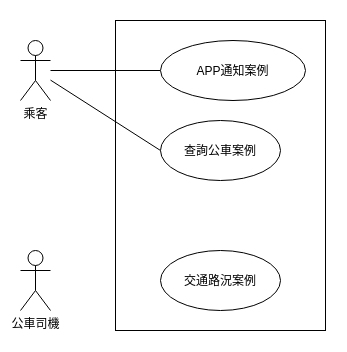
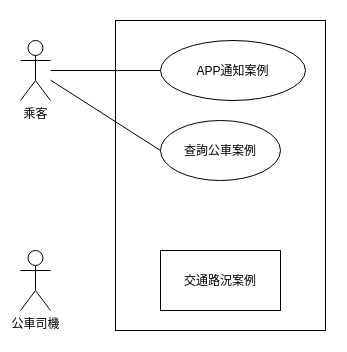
  <mxCell id="0" />
  <mxCell id="1" parent="0" />
  <mxCell id="2" value="" style="rounded=0;whiteSpace=wrap;html=1;" parent="1" vertex="1"><mxGeometry x="115" y="20" width="210" height="310" as="geometry" /></mxCell>
  <mxCell id="3" style="edgeStyle=none;html=1;entryX=0;entryY=0.5;entryDx=0;entryDy=0;endArrow=none;endFill=0;" parent="1" source="5" target="7" edge="1"><mxGeometry relative="1" as="geometry" /></mxCell>
  <mxCell id="4" style="edgeStyle=none;html=1;entryX=0;entryY=0.5;entryDx=0;entryDy=0;endArrow=none;endFill=0;" parent="1" source="5" target="8" edge="1"><mxGeometry relative="1" as="geometry" /></mxCell>
  <mxCell id="5" value="乘客" style="shape=umlActor;verticalLabelPosition=bottom;verticalAlign=top;html=1;" parent="1" vertex="1"><mxGeometry x="20" y="40" width="30" height="60" as="geometry" /></mxCell>
  <mxCell id="6" value="公車司機" style="shape=umlActor;verticalLabelPosition=bottom;verticalAlign=top;html=1;" parent="1" vertex="1"><mxGeometry x="20" y="250" width="30" height="60" as="geometry" /></mxCell>
  <mxCell id="7" value="APP通知案例" style="ellipse;" parent="1" vertex="1"><mxGeometry x="160" y="40" width="145" height="60" as="geometry" /></mxCell>
  <mxCell id="8" value="查詢公車案例" style="ellipse;" parent="1" vertex="1"><mxGeometry x="160" y="120" width="120" height="60" as="geometry" /></mxCell>
- <mxCell id="9" value="交通路況案例" style="ellipse;" parent="1" vertex="1"><mxGeometry x="160" y="250" width="120" height="60" as="geometry" /></mxCell>
+ <mxCell id="9" value="交通路況案例" style="rounded=0;" parent="1" vertex="1"><mxGeometry x="160" y="250" width="120" height="60" as="geometry" /></mxCell>
